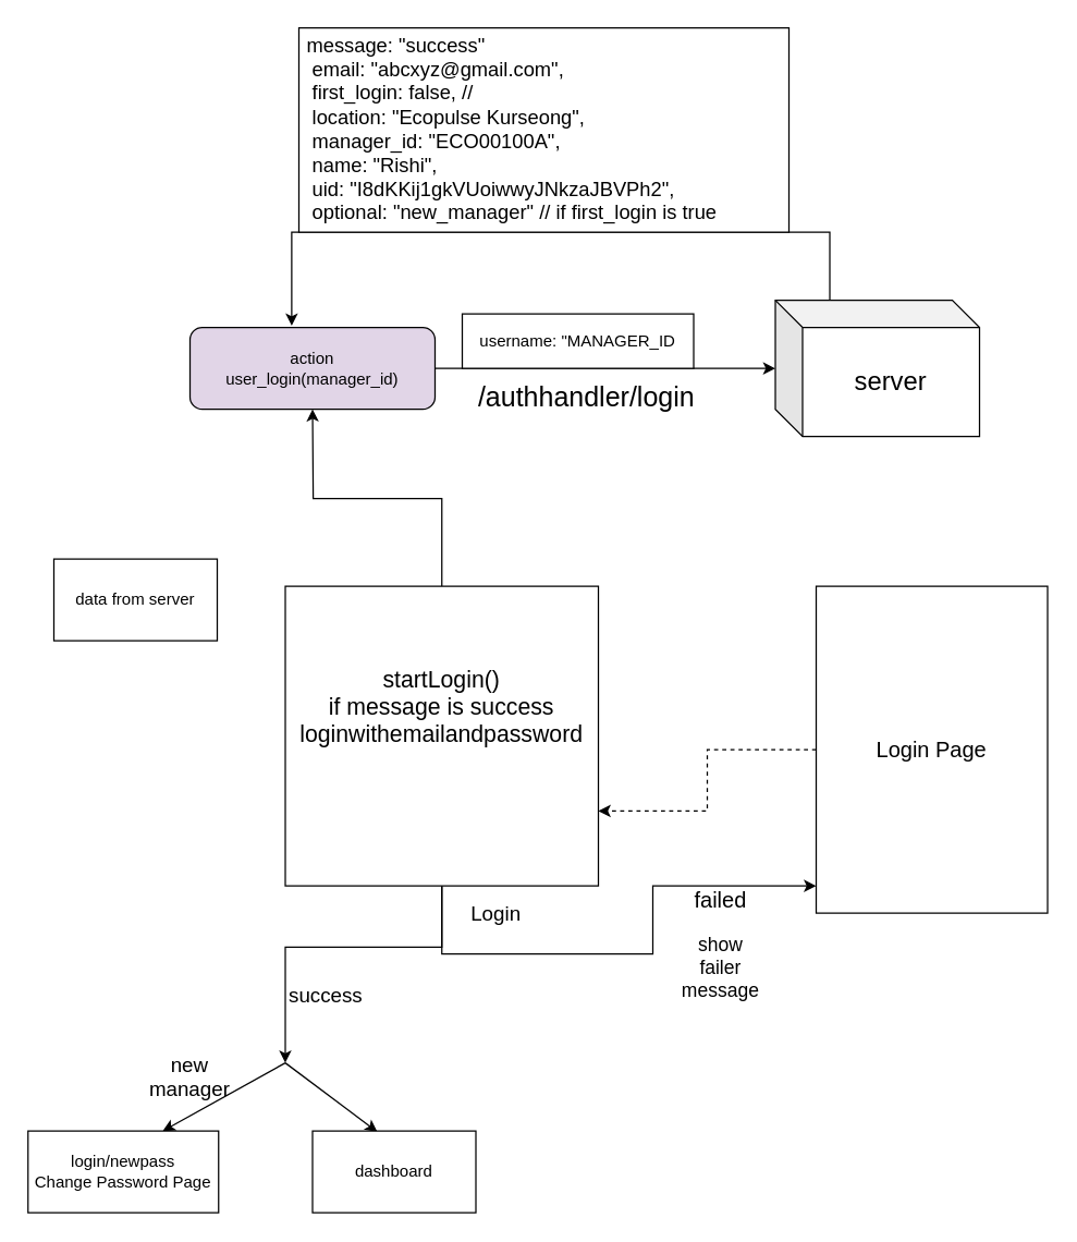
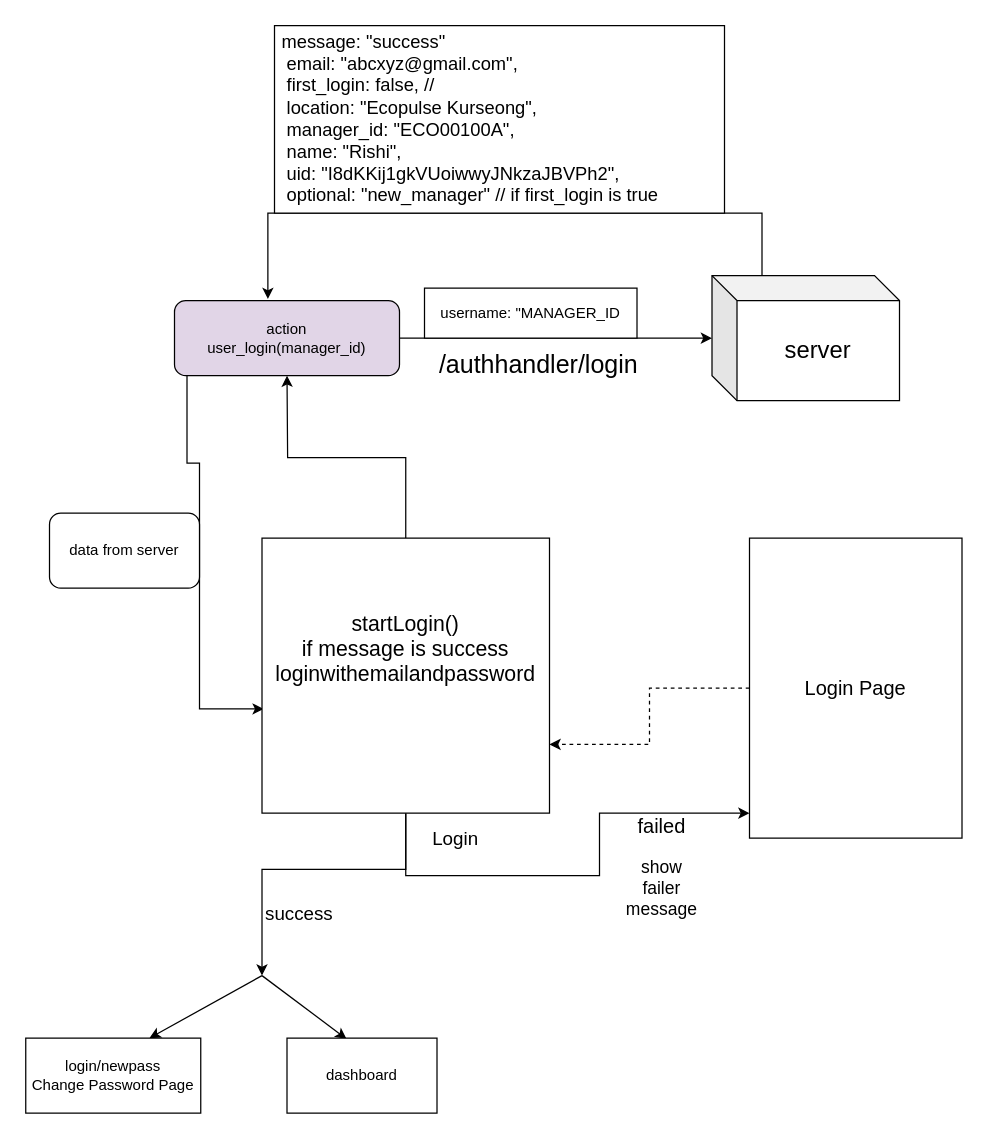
  <mxCell id="0" />
  <mxCell id="1" parent="0" />
  <mxCell id="2" style="edgeStyle=orthogonalEdgeStyle;rounded=0;orthogonalLoop=1;jettySize=auto;html=1;entryX=0.415;entryY=-0.022;entryDx=0;entryDy=0;entryPerimeter=0;fontSize=12;" edge="1" parent="1" source="3"><mxGeometry relative="1" as="geometry"><mxPoint x="213.7" y="238.68" as="targetPoint" /><Array as="points"><mxPoint x="609" y="170" /><mxPoint x="214" y="170" /></Array></mxGeometry></mxCell>
  <mxCell id="3" value="&lt;font style=&quot;font-size: 19px&quot;&gt;server&lt;/font&gt;" style="shape=cube;whiteSpace=wrap;html=1;boundedLbl=1;backgroundOutline=1;darkOpacity=0.05;darkOpacity2=0.1;" vertex="1" parent="1"><mxGeometry x="569" y="220" width="150" height="100" as="geometry" /></mxCell>
  <mxCell id="4" style="edgeStyle=orthogonalEdgeStyle;rounded=0;orthogonalLoop=1;jettySize=auto;html=1;entryX=1;entryY=0.75;entryDx=0;entryDy=0;dashed=1;" edge="1" parent="1" source="5" target="12"><mxGeometry relative="1" as="geometry"><mxPoint x="359" y="660" as="targetPoint" /></mxGeometry></mxCell>
  <mxCell id="5" value="Login Page" style="rounded=0;whiteSpace=wrap;html=1;fontSize=16;" vertex="1" parent="1"><mxGeometry x="599" y="430" width="170" height="240" as="geometry" /></mxCell>
  <mxCell id="6" style="edgeStyle=orthogonalEdgeStyle;rounded=0;orthogonalLoop=1;jettySize=auto;html=1;" edge="1" parent="1" target="3"><mxGeometry relative="1" as="geometry"><mxPoint x="319" y="270" as="sourcePoint" /><Array as="points"><mxPoint x="539" y="270" /><mxPoint x="539" y="270" /></Array></mxGeometry></mxCell>
+ <mxCell id="7" style="edgeStyle=orthogonalEdgeStyle;rounded=0;orthogonalLoop=1;jettySize=auto;html=1;entryX=0.006;entryY=0.621;entryDx=0;entryDy=0;entryPerimeter=0;fontSize=12;fontColor=#000000;" edge="1" parent="1" source="8" target="12"><mxGeometry relative="1" as="geometry"><Array as="points"><mxPoint x="149" y="370" /><mxPoint x="159" y="370" /><mxPoint x="159" y="567" /></Array></mxGeometry></mxCell>
  <mxCell id="8" value="action&lt;br&gt;user_login(manager_id)" style="rounded=1;whiteSpace=wrap;html=1;fillColor=#e1d5e7;" vertex="1" parent="1"><mxGeometry x="139" y="240" width="180" height="60" as="geometry" /></mxCell>
  <mxCell id="9" style="edgeStyle=orthogonalEdgeStyle;rounded=0;orthogonalLoop=1;jettySize=auto;html=1;" edge="1" parent="1" source="12"><mxGeometry relative="1" as="geometry"><mxPoint x="229" y="300" as="targetPoint" /></mxGeometry></mxCell>
  <mxCell id="10" style="edgeStyle=orthogonalEdgeStyle;rounded=0;orthogonalLoop=1;jettySize=auto;html=1;fontSize=12;fontColor=#000000;" edge="1" parent="1" source="12"><mxGeometry relative="1" as="geometry"><mxPoint x="209" y="780" as="targetPoint" /><Array as="points"><mxPoint x="324" y="695" /><mxPoint x="209" y="695" /><mxPoint x="209" y="740" /></Array></mxGeometry></mxCell>
  <mxCell id="11" style="edgeStyle=orthogonalEdgeStyle;rounded=0;orthogonalLoop=1;jettySize=auto;html=1;fontSize=12;fontColor=#000000;" edge="1" parent="1" source="12"><mxGeometry relative="1" as="geometry"><mxPoint x="599" y="650" as="targetPoint" /><Array as="points"><mxPoint x="324" y="700" /><mxPoint x="479" y="700" /></Array></mxGeometry></mxCell>
  <mxCell id="12" value="&lt;font style=&quot;font-size: 17px&quot;&gt;startLogin()&lt;br&gt;if message is success&lt;br&gt;loginwithemailandpassword&lt;br&gt;&lt;br&gt;&lt;br&gt;&lt;/font&gt;" style="rounded=0;whiteSpace=wrap;html=1;align=center;fontSize=17;" vertex="1" parent="1"><mxGeometry x="209" y="430" width="230" height="220" as="geometry" /></mxCell>
  <mxCell id="13" value="/authhandler/login&amp;nbsp;" style="text;html=1;strokeColor=none;fillColor=none;align=left;verticalAlign=middle;whiteSpace=wrap;rounded=0;fontSize=20;" vertex="1" parent="1"><mxGeometry x="349" y="280" width="40" height="20" as="geometry" /></mxCell>
  <mxCell id="14" value="username: &quot;MANAGER_ID" style="rounded=0;whiteSpace=wrap;html=1;fontSize=12;align=center;" vertex="1" parent="1"><mxGeometry x="339" y="230" width="170" height="40" as="geometry" /></mxCell>
  <mxCell id="15" value="&lt;span id=&quot;docs-internal-guid-f06b499e-7fff-c59e-ef22-961e910fe1fb&quot;&gt;&lt;span style=&quot;font-size: 11pt; font-family: consolas, sans-serif; vertical-align: baseline;&quot;&gt;&amp;nbsp;message: &lt;/span&gt;&lt;span style=&quot;font-size: 11pt; font-family: consolas, sans-serif; vertical-align: baseline;&quot;&gt;&quot;success&quot;&lt;/span&gt;&lt;span style=&quot;font-size: 11pt; font-family: consolas, sans-serif; vertical-align: baseline;&quot;&gt;&lt;br&gt;&lt;/span&gt;&lt;span style=&quot;font-size: 11pt; font-family: consolas, sans-serif; vertical-align: baseline;&quot;&gt;&amp;nbsp; email: &lt;/span&gt;&lt;span style=&quot;font-size: 11pt; font-family: consolas, sans-serif; vertical-align: baseline;&quot;&gt;&quot;abcxyz@gmail.com&quot;&lt;/span&gt;&lt;span style=&quot;font-size: 11pt; font-family: consolas, sans-serif; vertical-align: baseline;&quot;&gt;,&lt;/span&gt;&lt;span style=&quot;font-size: 11pt; font-family: consolas, sans-serif; vertical-align: baseline;&quot;&gt;&lt;br&gt;&lt;/span&gt;&lt;span style=&quot;font-size: 11pt; font-family: consolas, sans-serif; vertical-align: baseline;&quot;&gt;&amp;nbsp; first_login: &lt;/span&gt;&lt;span style=&quot;font-size: 11pt; font-family: consolas, sans-serif; vertical-align: baseline;&quot;&gt;false&lt;/span&gt;&lt;span style=&quot;font-size: 11pt; font-family: consolas, sans-serif; vertical-align: baseline;&quot;&gt;, // &lt;/span&gt;&lt;span style=&quot;font-size: 11pt; font-family: consolas, sans-serif; vertical-align: baseline;&quot;&gt;&lt;br&gt;&lt;/span&gt;&lt;span style=&quot;font-size: 11pt; font-family: consolas, sans-serif; vertical-align: baseline;&quot;&gt;&amp;nbsp; location: &lt;/span&gt;&lt;span style=&quot;font-size: 11pt; font-family: consolas, sans-serif; vertical-align: baseline;&quot;&gt;&quot;Ecopulse Kurseong&quot;&lt;/span&gt;&lt;span style=&quot;font-size: 11pt; font-family: consolas, sans-serif; vertical-align: baseline;&quot;&gt;,&lt;/span&gt;&lt;span style=&quot;font-size: 11pt; font-family: consolas, sans-serif; vertical-align: baseline;&quot;&gt;&lt;br&gt;&lt;/span&gt;&lt;span style=&quot;font-size: 11pt; font-family: consolas, sans-serif; vertical-align: baseline;&quot;&gt;&amp;nbsp; manager_id: &lt;/span&gt;&lt;span style=&quot;font-size: 11pt; font-family: consolas, sans-serif; vertical-align: baseline;&quot;&gt;&quot;ECO00100A&quot;&lt;/span&gt;&lt;span style=&quot;font-size: 11pt; font-family: consolas, sans-serif; vertical-align: baseline;&quot;&gt;,&lt;/span&gt;&lt;span style=&quot;font-size: 11pt; font-family: consolas, sans-serif; vertical-align: baseline;&quot;&gt;&lt;br&gt;&lt;/span&gt;&lt;span style=&quot;font-size: 11pt; font-family: consolas, sans-serif; vertical-align: baseline;&quot;&gt;&amp;nbsp; name: &lt;/span&gt;&lt;span style=&quot;font-size: 11pt; font-family: consolas, sans-serif; vertical-align: baseline;&quot;&gt;&quot;Rishi&quot;&lt;/span&gt;&lt;span style=&quot;font-size: 11pt; font-family: consolas, sans-serif; vertical-align: baseline;&quot;&gt;,&lt;/span&gt;&lt;span style=&quot;font-size: 11pt; font-family: consolas, sans-serif; vertical-align: baseline;&quot;&gt;&lt;br&gt;&lt;/span&gt;&lt;span style=&quot;font-size: 11pt; font-family: consolas, sans-serif; vertical-align: baseline;&quot;&gt;&amp;nbsp; uid: &lt;/span&gt;&lt;span style=&quot;font-size: 11pt; font-family: consolas, sans-serif; vertical-align: baseline;&quot;&gt;&quot;I8dKKij1gkVUoiwwyJNkzaJBVPh2&quot;&lt;/span&gt;&lt;span style=&quot;font-size: 11pt; font-family: consolas, sans-serif; vertical-align: baseline;&quot;&gt;,&lt;/span&gt;&lt;span style=&quot;font-size: 11pt; font-family: consolas, sans-serif; vertical-align: baseline;&quot;&gt;&lt;br&gt;&lt;/span&gt;&lt;span style=&quot;font-size: 11pt; font-family: consolas, sans-serif; vertical-align: baseline;&quot;&gt;&amp;nbsp; optional: &lt;/span&gt;&lt;span style=&quot;font-size: 11pt; font-family: consolas, sans-serif; vertical-align: baseline;&quot;&gt;&quot;new_manager&quot;&lt;/span&gt;&lt;span style=&quot;font-size: 11pt; font-family: consolas, sans-serif; vertical-align: baseline;&quot;&gt; // if first_login is &lt;/span&gt;&lt;span style=&quot;font-size: 11pt; font-family: consolas, sans-serif; vertical-align: baseline;&quot;&gt;true&lt;/span&gt;&lt;span style=&quot;font-size: 11pt; font-family: consolas, sans-serif; vertical-align: baseline;&quot;&gt;&lt;br&gt;&lt;/span&gt;&lt;/span&gt;" style="rounded=0;whiteSpace=wrap;html=1;fontSize=12;align=left;labelBackgroundColor=none;" vertex="1" parent="1"><mxGeometry x="219" y="20" width="360" height="150" as="geometry" /></mxCell>
- <mxCell id="16" value="data from server" style="rounded=0;whiteSpace=wrap;html=1;labelBackgroundColor=none;fontSize=12;fontColor=#000000;align=center;" vertex="1" parent="1"><mxGeometry x="39" y="410" width="120" height="60" as="geometry" /></mxCell>
+ <mxCell id="16" value="data from server" style="whiteSpace=wrap;html=1;labelBackgroundColor=none;fontSize=12;fontColor=#000000;align=center;rounded=1;" vertex="1" parent="1"><mxGeometry x="39" y="410" width="120" height="60" as="geometry" /></mxCell>
  <mxCell id="17" value="Login" style="text;html=1;strokeColor=none;fillColor=none;align=center;verticalAlign=middle;whiteSpace=wrap;rounded=0;labelBackgroundColor=none;fontSize=15;fontColor=#000000;" vertex="1" parent="1"><mxGeometry x="344" y="660" width="40" height="20" as="geometry" /></mxCell>
  <mxCell id="18" value="success" style="text;html=1;strokeColor=none;fillColor=none;align=center;verticalAlign=middle;whiteSpace=wrap;rounded=0;labelBackgroundColor=none;fontSize=15;fontColor=#000000;" vertex="1" parent="1"><mxGeometry x="219" y="720" width="40" height="20" as="geometry" /></mxCell>
  <mxCell id="19" value="failed" style="text;html=1;strokeColor=none;fillColor=none;align=center;verticalAlign=middle;whiteSpace=wrap;rounded=0;labelBackgroundColor=none;fontSize=16;fontColor=#000000;" vertex="1" parent="1"><mxGeometry x="509" y="650" width="40" height="20" as="geometry" /></mxCell>
  <mxCell id="20" value="" style="endArrow=classic;html=1;fontSize=12;fontColor=#000000;" edge="1" parent="1"><mxGeometry width="50" height="50" relative="1" as="geometry"><mxPoint x="209" y="780" as="sourcePoint" /><mxPoint x="119" y="830" as="targetPoint" /></mxGeometry></mxCell>
  <mxCell id="21" value="" style="endArrow=classic;html=1;fontSize=12;fontColor=#000000;entryX=0.397;entryY=0.011;entryDx=0;entryDy=0;entryPerimeter=0;" edge="1" parent="1" target="24"><mxGeometry width="50" height="50" relative="1" as="geometry"><mxPoint x="209" y="780" as="sourcePoint" /><mxPoint x="289" y="810" as="targetPoint" /></mxGeometry></mxCell>
- <mxCell id="22" value="new manager" style="text;html=1;strokeColor=none;fillColor=none;align=center;verticalAlign=middle;whiteSpace=wrap;rounded=0;labelBackgroundColor=none;fontSize=15;fontColor=#000000;" vertex="1" parent="1"><mxGeometry x="119" y="780" width="40" height="20" as="geometry" /></mxCell>
  <mxCell id="23" value="login/newpass&lt;br&gt;Change Password Page" style="rounded=0;whiteSpace=wrap;html=1;labelBackgroundColor=none;fontSize=12;fontColor=#000000;align=center;" vertex="1" parent="1"><mxGeometry x="20" y="830" width="140" height="60" as="geometry" /></mxCell>
  <mxCell id="24" value="dashboard" style="rounded=0;whiteSpace=wrap;html=1;labelBackgroundColor=none;fontSize=12;fontColor=#000000;align=center;" vertex="1" parent="1"><mxGeometry x="229" y="830" width="120" height="60" as="geometry" /></mxCell>
  <mxCell id="25" value="show failer message" style="text;html=1;strokeColor=none;fillColor=none;align=center;verticalAlign=middle;whiteSpace=wrap;rounded=0;labelBackgroundColor=none;fontSize=14;fontColor=#000000;" vertex="1" parent="1"><mxGeometry x="509" y="700" width="40" height="20" as="geometry" /></mxCell>
